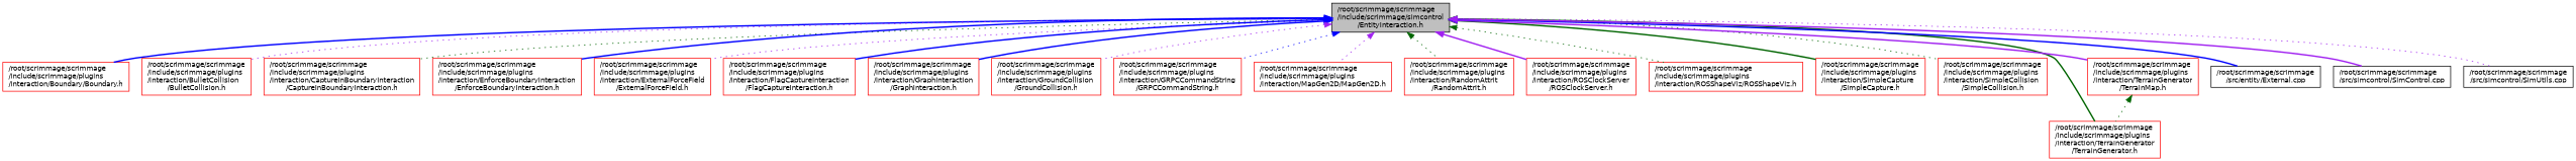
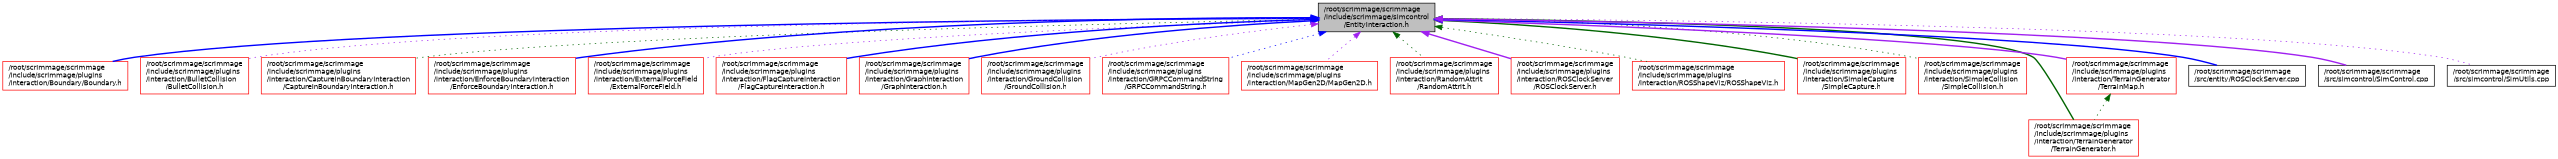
  digraph {
    node [color=red fillcolor=white fontname=Helvetica fontsize=10 shape=record style=filled]
    edge [color=purple dir=back fontname=Helvetica fontsize=10 labelfontname=Helvetica labelfontsize=10 style=dotted]
    n1 [color=black fillcolor=grey75 fontcolor=black height=0.2 label="/root/scrimmage/scrimmage\l/include/scrimmage/simcontrol\l/EntityInteraction.h" width=0.4]
    n2 [height=0.2 label="/root/scrimmage/scrimmage\l/include/scrimmage/plugins\l/interaction/Boundary/Boundary.h" width=0.4]
    n3 [height=0.2 label="/root/scrimmage/scrimmage\l/include/scrimmage/plugins\l/interaction/BulletCollision\l/BulletCollision.h" width=0.4]
    n4 [height=0.2 label="/root/scrimmage/scrimmage\l/include/scrimmage/plugins\l/interaction/CaptureInBoundaryInteraction\l/CaptureInBoundaryInteraction.h" width=0.4]
    n5 [height=0.2 label="/root/scrimmage/scrimmage\l/include/scrimmage/plugins\l/interaction/EnforceBoundaryInteraction\l/EnforceBoundaryInteraction.h" width=0.4]
    n6 [height=0.2 label="/root/scrimmage/scrimmage\l/include/scrimmage/plugins\l/interaction/ExternalForceField\l/ExternalForceField.h" width=0.4]
    n7 [height=0.2 label="/root/scrimmage/scrimmage\l/include/scrimmage/plugins\l/interaction/FlagCaptureInteraction\l/FlagCaptureInteraction.h" width=0.4]
    n8 [height=0.2 label="/root/scrimmage/scrimmage\l/include/scrimmage/plugins\l/interaction/GraphInteraction\l/GraphInteraction.h" width=0.4]
    n9 [height=0.2 label="/root/scrimmage/scrimmage\l/include/scrimmage/plugins\l/interaction/GroundCollision\l/GroundCollision.h" width=0.4]
    n10 [height=0.2 label="/root/scrimmage/scrimmage\l/include/scrimmage/plugins\l/interaction/GRPCCommandString\l/GRPCCommandString.h" width=0.4]
    n11 [height=0.2 label="/root/scrimmage/scrimmage\l/include/scrimmage/plugins\l/interaction/MapGen2D/MapGen2D.h" width=0.4]
    n12 [height=0.2 label="/root/scrimmage/scrimmage\l/include/scrimmage/plugins\l/interaction/RandomAttrit\l/RandomAttrit.h" width=0.4]
    n13 [height=0.2 label="/root/scrimmage/scrimmage\l/include/scrimmage/plugins\l/interaction/ROSClockServer\l/ROSClockServer.h" width=0.4]
    n14 [height=0.2 label="/root/scrimmage/scrimmage\l/include/scrimmage/plugins\l/interaction/ROSShapeViz/ROSShapeViz.h" width=0.4]
    n15 [height=0.2 label="/root/scrimmage/scrimmage\l/include/scrimmage/plugins\l/interaction/SimpleCapture\l/SimpleCapture.h" width=0.4]
    n16 [height=0.2 label="/root/scrimmage/scrimmage\l/include/scrimmage/plugins\l/interaction/SimpleCollision\l/SimpleCollision.h" width=0.4]
    n17 [height=0.2 label="/root/scrimmage/scrimmage\l/include/scrimmage/plugins\l/interaction/TerrainGenerator\l/TerrainGenerator.h" width=0.4]
    n18 [height=0.2 label="/root/scrimmage/scrimmage\l/include/scrimmage/plugins\l/interaction/TerrainGenerator\l/TerrainMap.h" width=0.4]
-   n19 [color=black height=0.2 label="/root/scrimmage/scrimmage\l/src/entity/External.cpp" width=0.4]
+   n19 [color=black height=0.2 label="/root/scrimmage/scrimmage\l/src/entity/ROSClockServer.cpp" width=0.4]
    n20 [color=black height=0.2 label="/root/scrimmage/scrimmage\l/src/simcontrol/SimControl.cpp" width=0.4]
    n21 [color=black height=0.2 label="/root/scrimmage/scrimmage\l/src/simcontrol/SimUtils.cpp" width=0.4]
    n1 -> n2 [color=blue style=bold]
    n1 -> n3
    n1 -> n4 [color=darkgreen]
    n1 -> n5 [color=blue style=bold]
    n1 -> n6
    n1 -> n7 [color=blue style=bold]
    n1 -> n8 [color=blue style=bold]
    n1 -> n9
    n1 -> n10 [color=blue]
    n1 -> n11
    n1 -> n12 [color=darkgreen]
    n1 -> n13 [style=bold]
    n1 -> n14 [color=darkgreen]
    n1 -> n15 [color=darkgreen style=bold]
    n1 -> n16 [color=darkgreen]
    n1 -> n17 [color=darkgreen style=bold]
    n1 -> n18 [style=bold]
    n1 -> n19 [color=blue style=bold]
    n1 -> n20 [style=bold]
    n1 -> n21
    n18 -> n17 [color=darkgreen]
  }
